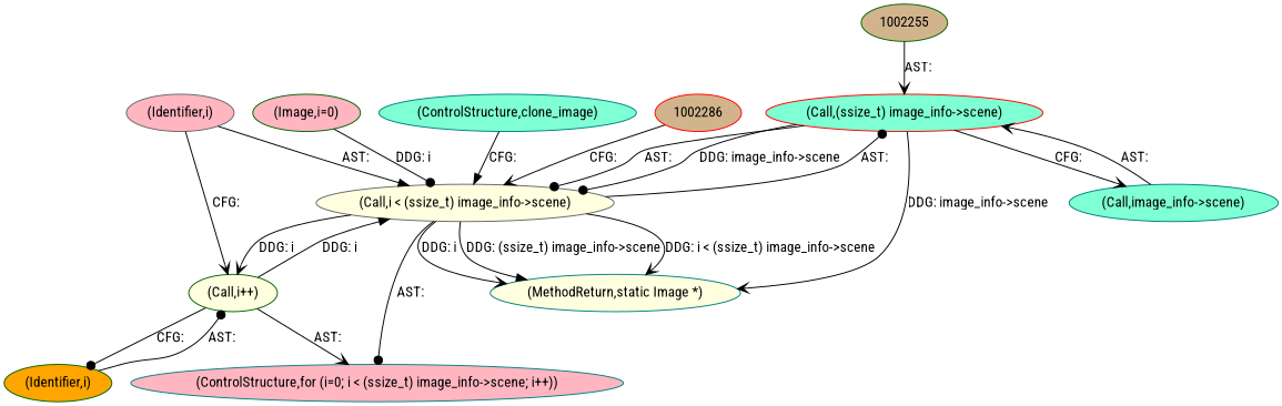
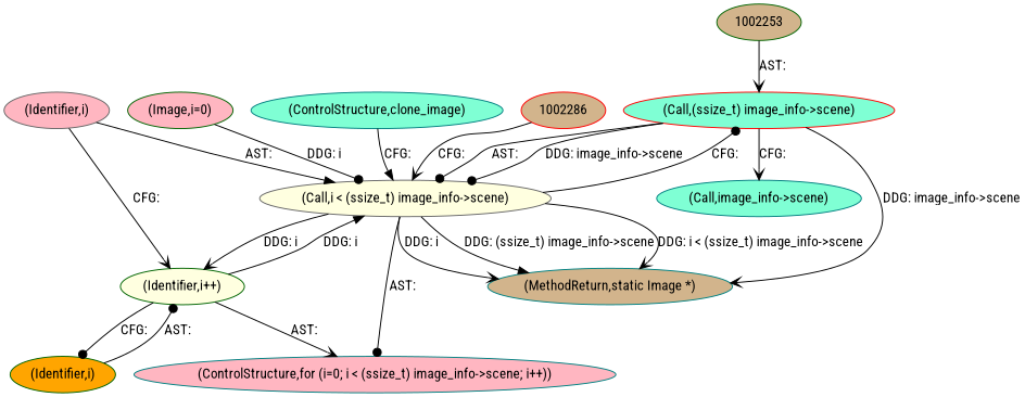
  digraph {
    fontname="Roboto Condensed"
    node [color=teal fillcolor=aquamarine fontname="Roboto Condensed" style=filled]
    edge [arrowhead=vee fontname="Roboto Condensed"]
    n1 [color=red label="(Call,(ssize_t) image_info->scene)"]
    n2 [color=gray40 fillcolor=lightyellow label="(Call,i < (ssize_t) image_info->scene)"]
    n3 [label="(Call,image_info->scene)"]
-   n4 [fillcolor=lightyellow label="(MethodReturn,static Image *)"]
-   n5 [color=darkgreen fillcolor=lightyellow label="(Call,i++)"]
+   n4 [fillcolor=tan label="(MethodReturn,static Image *)"]
+   n5 [color=darkgreen fillcolor=lightyellow label="(Identifier,i++)"]
    n6 [fillcolor=lightpink label="(ControlStructure,for (i=0; i < (ssize_t) image_info->scene; i++))"]
    n7 [color=darkgreen fillcolor=orange label="(Identifier,i)"]
    n8 [color=gray40 fillcolor=lightpink label="(Identifier,i)"]
    n9 [color=darkgreen fillcolor=lightpink label="(Image,i=0)"]
    n10 [label="(ControlStructure,clone_image)"]
-   1002253 [color=darkgreen fillcolor=tan label=1002255]
+   1002253 [color=darkgreen fillcolor=tan]
    n12 [color=red fillcolor=tan label=1002286]
    n1 -> n2 [arrowhead=dot label="AST: "]
    n1 -> n2 [arrowhead=dot label="DDG: image_info->scene"]
    n1 -> n3 [label="CFG: "]
    n1 -> n4 [label="DDG: image_info->scene"]
-   n2 -> n1 [arrowhead=dot label="AST: "]
+   n2 -> n1 [arrowhead=dot label="CFG: "]
    n2 -> n4 [arrowhead=normal label="DDG: (ssize_t) image_info->scene"]
    n2 -> n4 [label="DDG: i < (ssize_t) image_info->scene"]
    n2 -> n4 [label="DDG: i"]
    n2 -> n5 [label="DDG: i"]
    n2 -> n6 [arrowhead=dot label="AST: "]
-   n3 -> n1 [label="AST: "]
    n5 -> n2 [arrowhead=normal label="DDG: i"]
    n5 -> n6 [label="AST: "]
    n5 -> n7 [arrowhead=dot label="CFG: "]
    n7 -> n5 [arrowhead=dot label="AST: "]
    n8 -> n2 [arrowhead=normal label="AST: "]
    n8 -> n5 [label="CFG: "]
    n9 -> n2 [arrowhead=dot label="DDG: i"]
    n10 -> n2 [arrowhead=normal label="CFG: "]
    1002253 -> n1 [label="AST: "]
    n12 -> n2 [label="CFG: "]
  }
